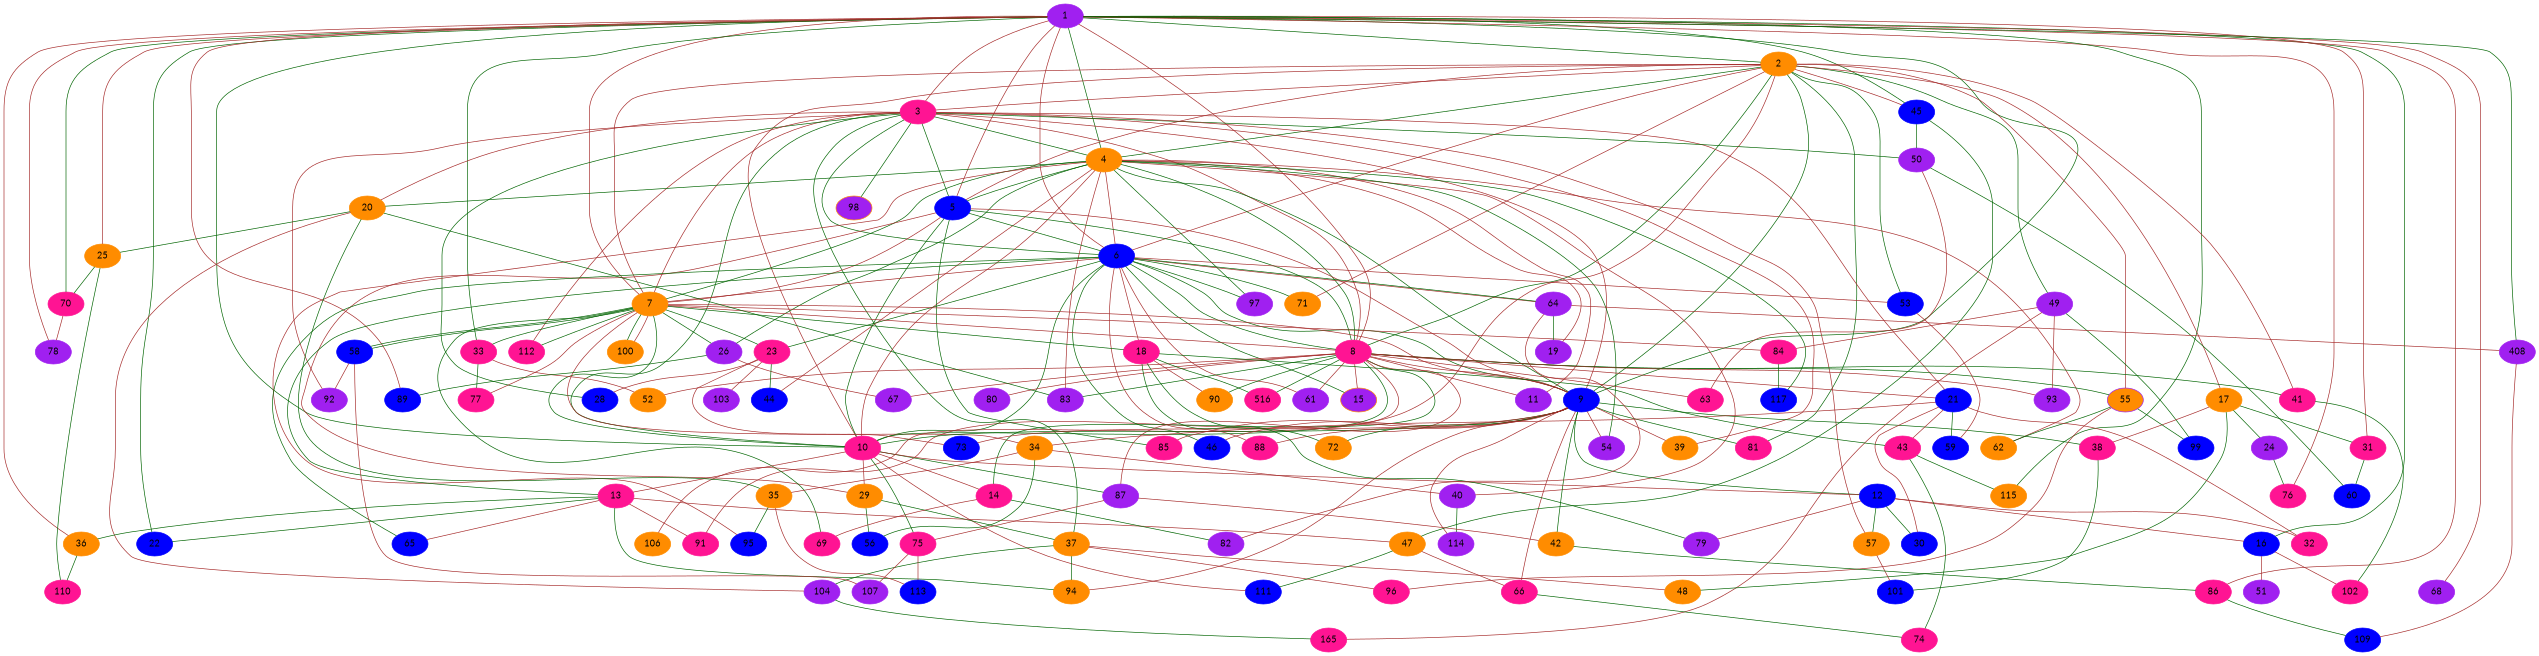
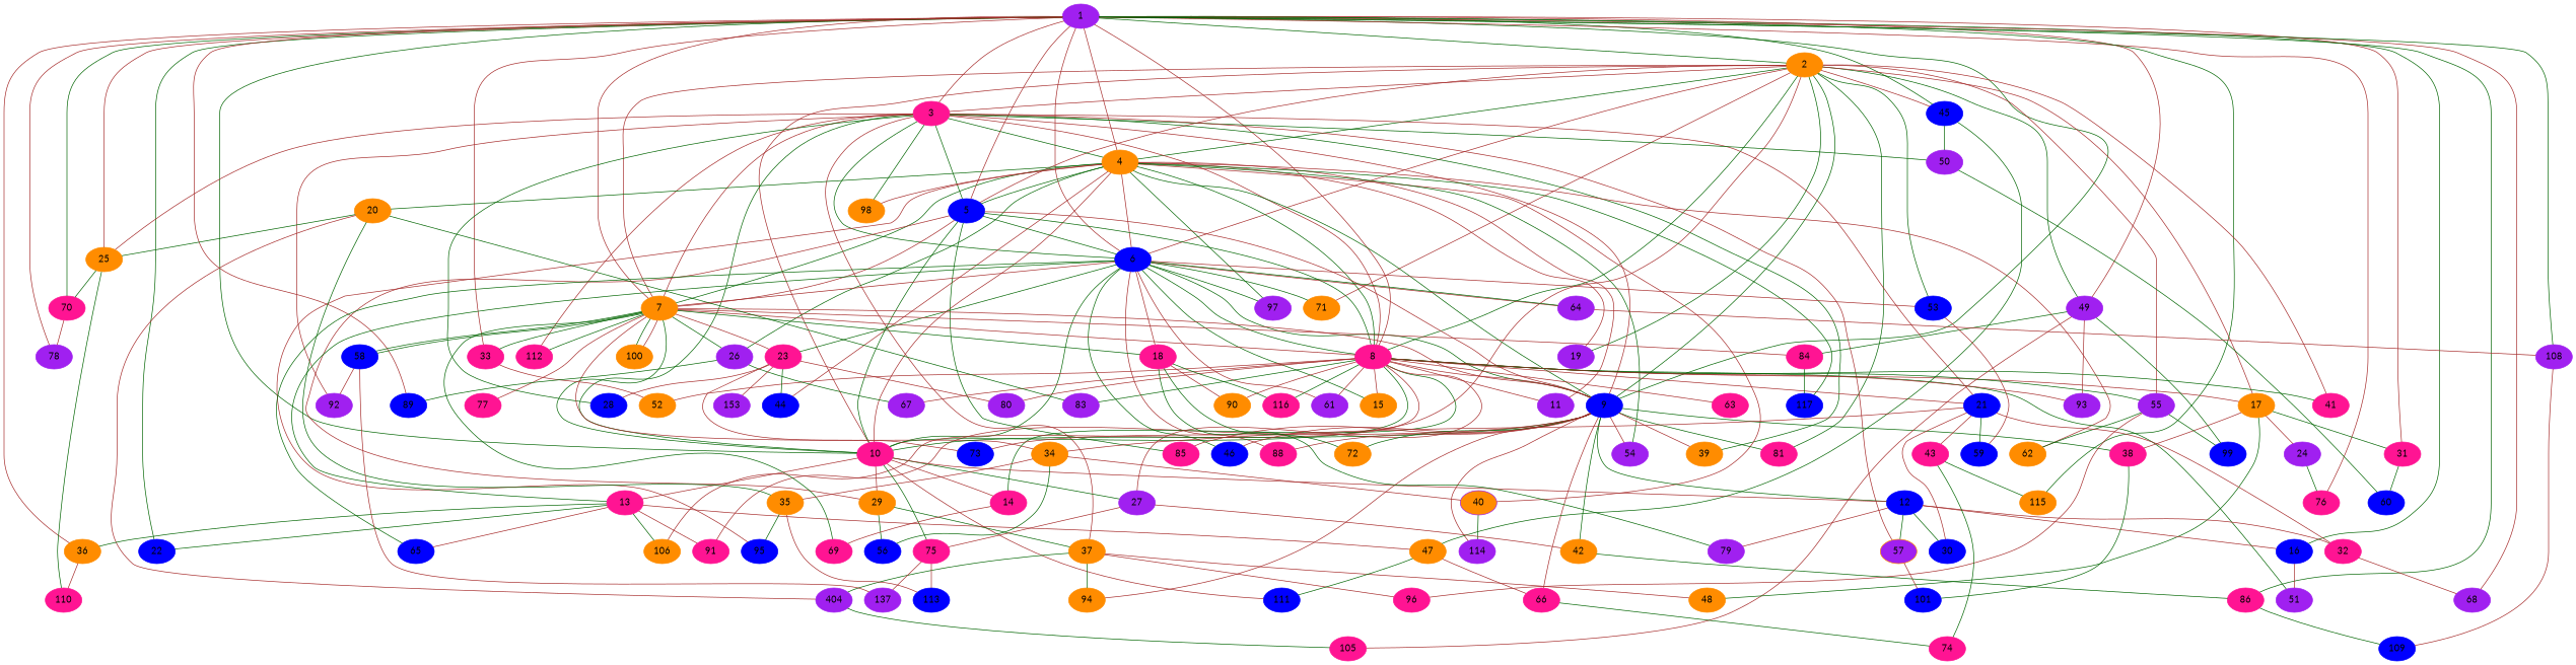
  graph {
    fontname=Lato
    node [color=deeppink fontname=Lato style=filled]
    edge [color=brown fontname=Lato]
    1 [color=purple]
    2 [color=darkorange]
    3
    4 [color=darkorange]
    5 [color=blue]
    6 [color=blue]
    7 [color=darkorange]
    8
    9 [color=blue]
    10
    16 [color=blue]
    22 [color=blue]
    25 [color=darkorange]
    31
    33
    36 [color=darkorange]
    45 [color=blue]
    49 [color=purple]
    68 [color=purple]
    70
    76
    78 [color=purple]
    86
    89 [color=blue]
-   108 [color=purple label=408]
+   108 [color=purple]
    115 [color=darkorange]
    17 [color=darkorange]
    19 [color=purple]
    41
    53 [color=blue]
-   55 [color=purple fillcolor=darkorange]
+   55 [color=purple]
    71 [color=darkorange]
    81
    91
    20 [color=darkorange]
    21 [color=blue]
    28 [color=blue]
    37 [color=darkorange]
    39 [color=darkorange]
    50 [color=purple]
-   57 [color=darkorange]
+   57 [color=darkorange fillcolor=purple]
    92 [color=purple]
-   98 [color=darkorange fillcolor=purple]
+   98 [color=darkorange]
    112
    11 [color=purple]
    26 [color=purple]
-   40 [color=purple]
+   40 [color=purple fillcolor=darkorange]
    44 [color=blue]
    54 [color=purple]
    62 [color=darkorange]
    95 [color=blue]
    97 [color=purple]
    117 [color=blue]
    29 [color=darkorange]
    85
    13
-   15 [color=darkorange fillcolor=purple]
+   15 [color=darkorange]
    18
    23
    46 [color=blue]
    61 [color=purple]
    64 [color=purple]
    65 [color=blue]
    88
    34 [color=darkorange]
    58 [color=blue]
    69
    77
    84
    100 [color=darkorange]
    14
-   27 [color=purple label=87]
+   27 [color=purple]
    51 [color=purple]
    52 [color=darkorange]
    63
    67 [color=purple]
    80 [color=purple]
    83 [color=purple]
    90 [color=darkorange]
    93 [color=purple]
    106 [color=darkorange]
-   116 [label=516]
+   116
    12 [color=blue]
    38
    42 [color=darkorange]
    66
    72 [color=darkorange]
    73 [color=blue]
    94 [color=darkorange]
    114 [color=purple]
    75
    111 [color=blue]
-   102
    110
    60 [color=blue]
    47 [color=darkorange]
    99 [color=blue]
-   105 [label=165]
+   105
    109 [color=blue]
    24 [color=purple]
    48 [color=darkorange]
    59 [color=blue]
    96
    35 [color=darkorange]
-   104 [color=purple]
+   104 [color=purple label=404]
    30 [color=blue]
    32
    43
    101 [color=blue]
-   103 [color=purple]
+   103 [color=purple label=153]
    56 [color=blue]
    79 [color=purple]
-   82 [color=purple]
-   107 [color=purple]
+   107 [color=purple label=137]
    74
    113 [color=blue]
    1 -- 2 [color=darkgreen]
    1 -- 3
-   1 -- 4 [color=darkgreen]
+   1 -- 4
    1 -- 5
    1 -- 6
    1 -- 7
    1 -- 8
    1 -- 9 [color=darkgreen]
    1 -- 10 [color=darkgreen]
    1 -- 16 [color=darkgreen]
    1 -- 22 [color=darkgreen]
    1 -- 25
    1 -- 31
-   1 -- 33 [color=darkgreen]
+   1 -- 33
    1 -- 36
    1 -- 45 [color=darkgreen]
+   1 -- 49
    1 -- 68
    1 -- 70 [color=darkgreen]
    1 -- 76
    1 -- 78
-   1 -- 86
+   1 -- 86 [color=darkgreen]
    1 -- 89
    1 -- 108 [color=darkgreen]
    1 -- 115 [color=darkgreen]
    2 -- 3
    2 -- 4 [color=darkgreen]
    2 -- 5
    2 -- 6
    2 -- 7
    2 -- 8 [color=darkgreen]
    2 -- 9 [color=darkgreen]
    2 -- 10
    2 -- 45
    2 -- 49 [color=darkgreen]
    2 -- 17
-   64 -- 19 [color=darkgreen]
+   2 -- 19 [color=darkgreen]
    2 -- 41
    2 -- 53 [color=darkgreen]
    2 -- 55
    2 -- 71
    2 -- 81 [color=darkgreen]
    2 -- 91
    3 -- 4 [color=darkgreen]
    3 -- 5 [color=darkgreen]
    3 -- 6 [color=darkgreen]
    3 -- 7
    3 -- 8
    3 -- 9
    3 -- 10 [color=darkgreen]
-   3 -- 20
+   3 -- 25
    3 -- 21
    3 -- 28 [color=darkgreen]
-   3 -- 37 [color=darkgreen]
-   3 -- 39
+   3 -- 37
+   3 -- 39 [color=darkgreen]
    3 -- 50 [color=darkgreen]
    3 -- 57
    3 -- 92
    3 -- 98 [color=darkgreen]
    3 -- 112
    4 -- 5 [color=darkgreen]
    4 -- 6
    4 -- 7 [color=darkgreen]
    4 -- 8 [color=darkgreen]
    4 -- 9 [color=darkgreen]
    4 -- 10
    4 -- 19
    4 -- 20 [color=darkgreen]
-   4 -- 83
+   4 -- 98
    4 -- 11
    4 -- 26 [color=darkgreen]
    4 -- 40
    4 -- 44
    4 -- 54 [color=darkgreen]
    4 -- 62
    4 -- 95
    4 -- 97 [color=darkgreen]
    4 -- 117 [color=darkgreen]
    5 -- 6 [color=darkgreen]
    5 -- 7
    5 -- 8 [color=darkgreen]
    5 -- 9
    5 -- 10 [color=darkgreen]
    5 -- 29
    5 -- 85 [color=darkgreen]
    6 -- 7
    6 -- 8 [color=darkgreen]
    6 -- 9 [color=darkgreen]
    6 -- 10 [color=darkgreen]
    6 -- 53
    6 -- 71 [color=darkgreen]
    6 -- 97 [color=darkgreen]
    6 -- 13 [color=darkgreen]
    6 -- 15 [color=darkgreen]
    6 -- 18
    6 -- 23 [color=darkgreen]
    6 -- 46 [color=darkgreen]
    6 -- 61
    6 -- 64
    6 -- 64 [color=darkgreen]
    6 -- 65 [color=darkgreen]
    6 -- 88
    7 -- 8
    7 -- 9
    7 -- 10 [color=darkgreen]
    7 -- 33 [color=darkgreen]
    7 -- 112 [color=darkgreen]
    7 -- 26 [color=darkgreen]
    7 -- 18 [color=darkgreen]
-   7 -- 23 [color=darkgreen]
+   7 -- 23
    7 -- 34
    7 -- 58 [color=darkgreen]
    7 -- 58 [color=darkgreen]
    7 -- 69 [color=darkgreen]
    7 -- 77
    7 -- 84
    7 -- 100 [color=darkgreen]
    7 -- 100
    8 -- 9
    8 -- 10 [color=darkgreen]
+   8 -- 17
    8 -- 41 [color=darkgreen]
    8 -- 55 [color=darkgreen]
    8 -- 21
    8 -- 11
    8 -- 15
    8 -- 61
    8 -- 14 [color=darkgreen]
    8 -- 27
+   8 -- 51 [color=darkgreen]
    8 -- 52
    8 -- 63
    8 -- 67
    8 -- 80
    8 -- 83 [color=darkgreen]
-   8 -- 90 [color=darkgreen]
+   8 -- 90
    8 -- 93
    8 -- 106
    8 -- 116 [color=darkgreen]
    9 -- 10 [color=darkgreen]
    9 -- 81 [color=darkgreen]
    9 -- 39
    9 -- 54
    9 -- 85
    9 -- 46
    9 -- 88
    9 -- 12 [color=darkgreen]
    9 -- 38 [color=darkgreen]
    9 -- 42 [color=darkgreen]
    9 -- 66
    9 -- 72 [color=darkgreen]
    9 -- 73
    9 -- 94
    9 -- 114
    10 -- 29
    10 -- 13
    10 -- 14
    10 -- 27 [color=darkgreen]
    10 -- 12
    10 -- 75 [color=darkgreen]
    10 -- 111
    16 -- 51
-   16 -- 102
    25 -- 70 [color=darkgreen]
    25 -- 110 [color=darkgreen]
    31 -- 60 [color=darkgreen]
-   33 -- 77 [color=darkgreen]
    33 -- 52
-   36 -- 110 [color=darkgreen]
+   36 -- 110
    45 -- 50 [color=darkgreen]
    45 -- 47 [color=darkgreen]
-   49 -- 84
+   49 -- 84 [color=darkgreen]
    49 -- 93
    49 -- 99 [color=darkgreen]
    49 -- 105
    70 -- 78
    86 -- 109 [color=darkgreen]
    108 -- 109
    17 -- 31 [color=darkgreen]
    17 -- 38
-   17 -- 24 [color=darkgreen]
+   17 -- 24
    17 -- 48 [color=darkgreen]
-   41 -- 102 [color=darkgreen]
    53 -- 59
    55 -- 62 [color=darkgreen]
    55 -- 99 [color=darkgreen]
    55 -- 96
    20 -- 25 [color=darkgreen]
    20 -- 83 [color=darkgreen]
    20 -- 35 [color=darkgreen]
    20 -- 104
    21 -- 34
    21 -- 59 [color=darkgreen]
    21 -- 30
    21 -- 32
    21 -- 43
    37 -- 94 [color=darkgreen]
    37 -- 48
    37 -- 96
    37 -- 104 [color=darkgreen]
-   50 -- 63
    50 -- 60 [color=darkgreen]
    57 -- 101
    26 -- 89 [color=darkgreen]
-   26 -- 67
+   26 -- 67 [color=darkgreen]
    40 -- 114 [color=darkgreen]
    29 -- 37 [color=darkgreen]
    29 -- 56 [color=darkgreen]
    13 -- 22 [color=darkgreen]
    13 -- 36 [color=darkgreen]
    13 -- 91
    13 -- 65
-   13 -- 94 [color=darkgreen]
+   13 -- 106 [color=darkgreen]
    13 -- 47
    18 -- 90
    18 -- 116 [color=darkgreen]
    18 -- 72 [color=darkgreen]
-   18 -- 43 [color=darkgreen]
    18 -- 79 [color=darkgreen]
    23 -- 28
    23 -- 44 [color=darkgreen]
+   23 -- 80
    23 -- 73
    23 -- 103
    64 -- 108
-   64 -- 82
    34 -- 40
    34 -- 35
    34 -- 56 [color=darkgreen]
    58 -- 92
    58 -- 107
    84 -- 117 [color=darkgreen]
    14 -- 69
-   14 -- 82 [color=darkgreen]
    27 -- 42
    27 -- 75
    12 -- 16
    12 -- 57 [color=darkgreen]
    12 -- 30 [color=darkgreen]
    12 -- 32
    12 -- 79
    38 -- 101 [color=darkgreen]
    42 -- 86 [color=darkgreen]
    66 -- 74 [color=darkgreen]
    75 -- 107
    75 -- 113
    47 -- 66
    47 -- 111 [color=darkgreen]
    24 -- 76 [color=darkgreen]
    35 -- 95 [color=darkgreen]
    35 -- 113
    104 -- 105 [color=darkgreen]
+   32 -- 68
    43 -- 115 [color=darkgreen]
    43 -- 74 [color=darkgreen]
  }
